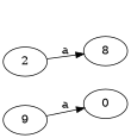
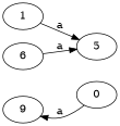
  strict digraph {
    fontname="DejaVu Serif"
    rankdir=LR
    node [fontname="DejaVu Serif"]
    edge [fontname="DejaVu Serif"]
    n1 [label=9]
    0
-   5 [label=8]
-   2
-   n1 -> 0 [label=a]
+   1
+   5
+   2 [label=6]
+   0 -> n1 [label=a]
+   1 -> 5 [label=a]
    2 -> 5 [label=a]
  }
